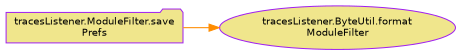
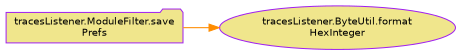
  digraph {
    rankdir=LR
    node [color=purple fillcolor=khaki fontname=Helvetica fontsize=10 style=filled]
    n1 [fontcolor=black height=0.2 label="tracesListener.ModuleFilter.save\lPrefs" shape=folder width=0.4]
-   n2 [height=0.2 label="tracesListener.ByteUtil.format\lModuleFilter" shape=ellipse width=0.4]
+   n2 [height=0.2 label="tracesListener.ByteUtil.format\lHexInteger" shape=ellipse width=0.4]
    n1 -> n2 [color=darkorange fontname=Helvetica fontsize=10 labelfontname=Helvetica labelfontsize=10 style=solid]
  }
